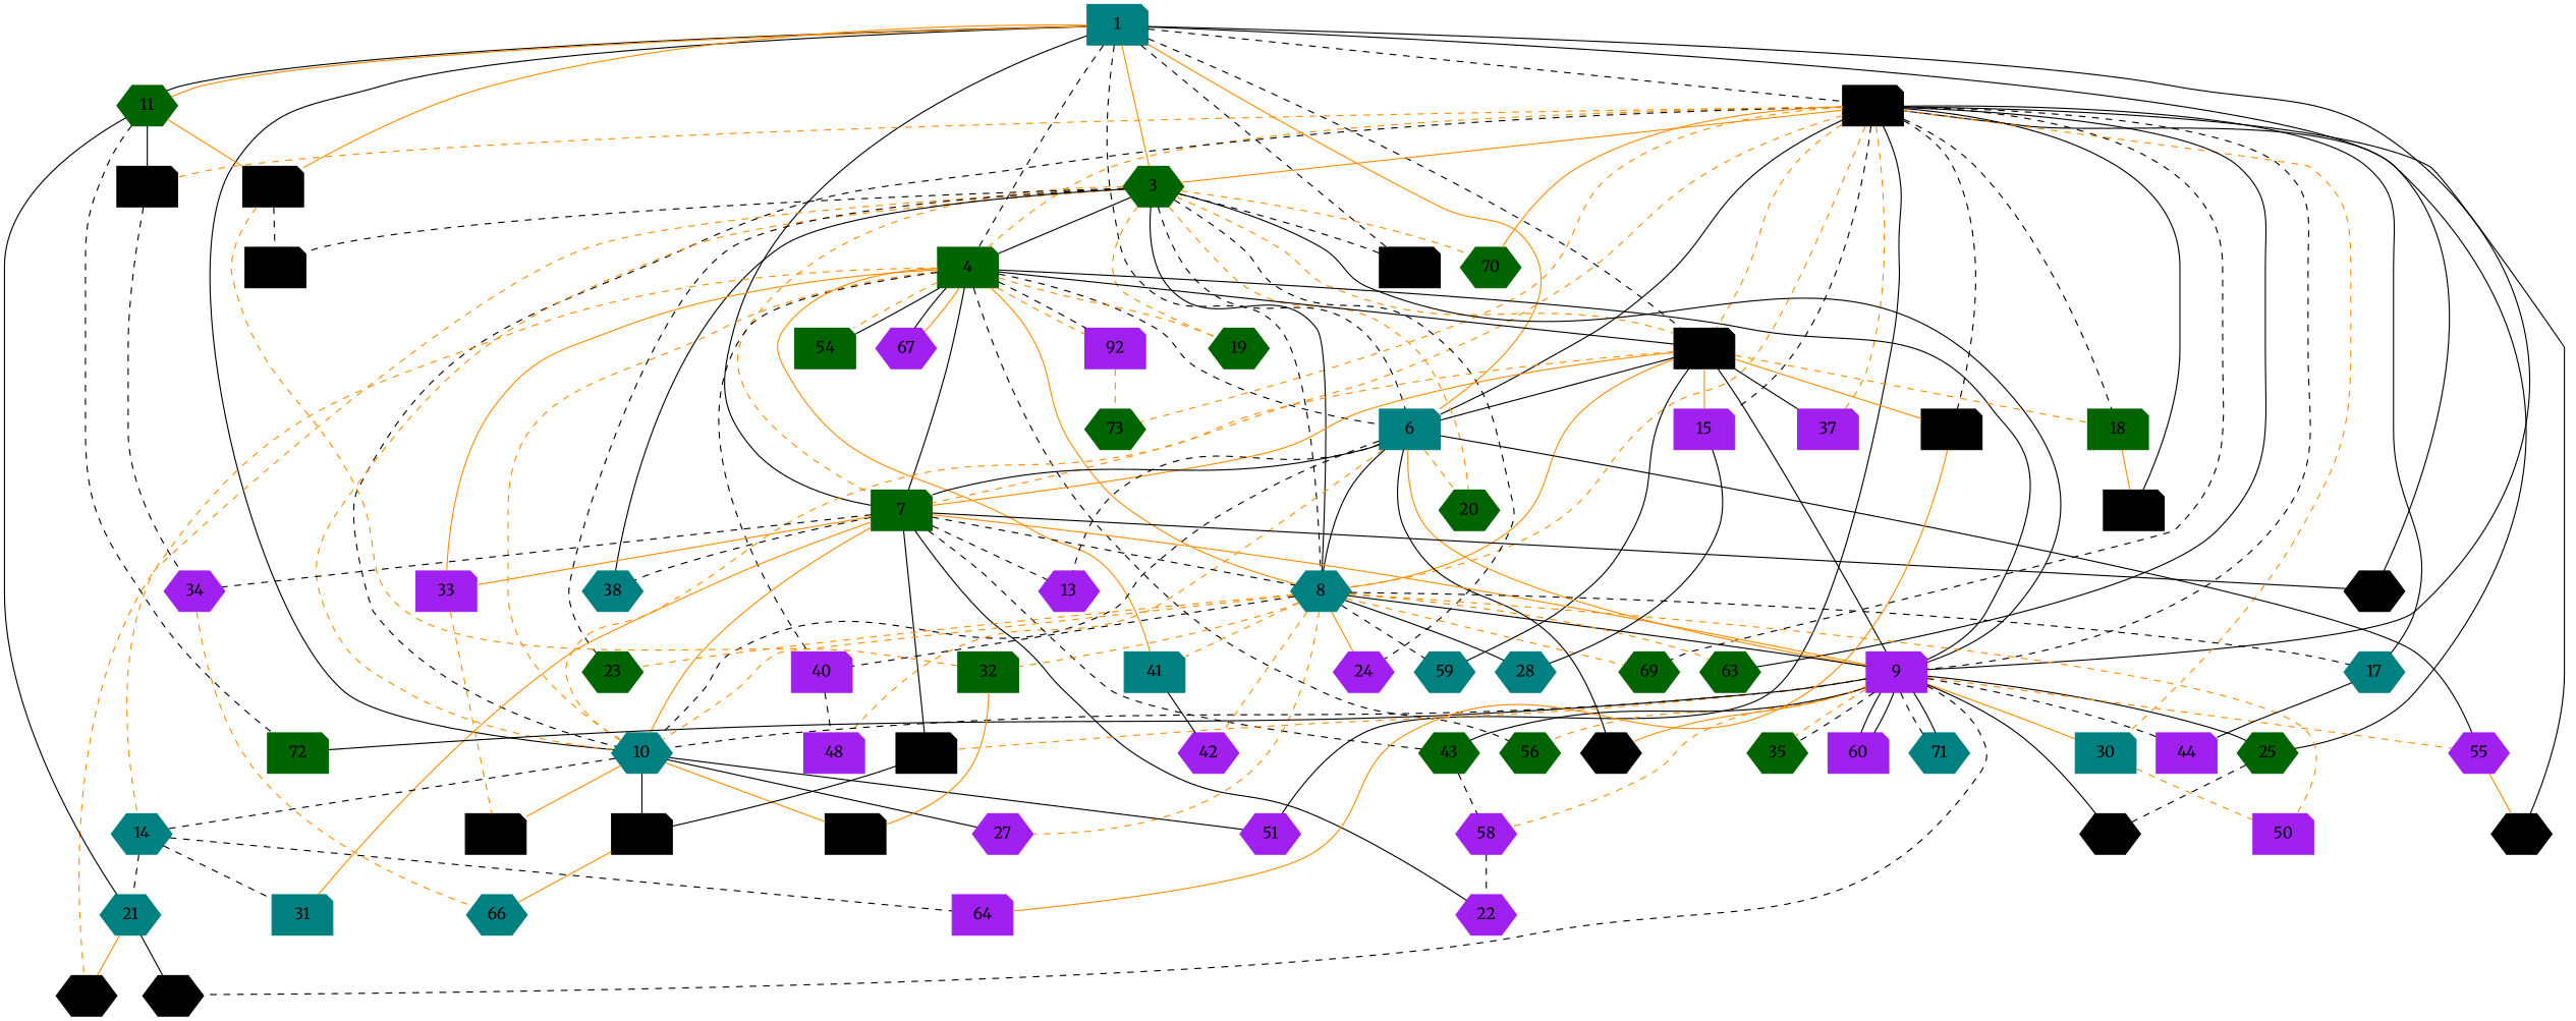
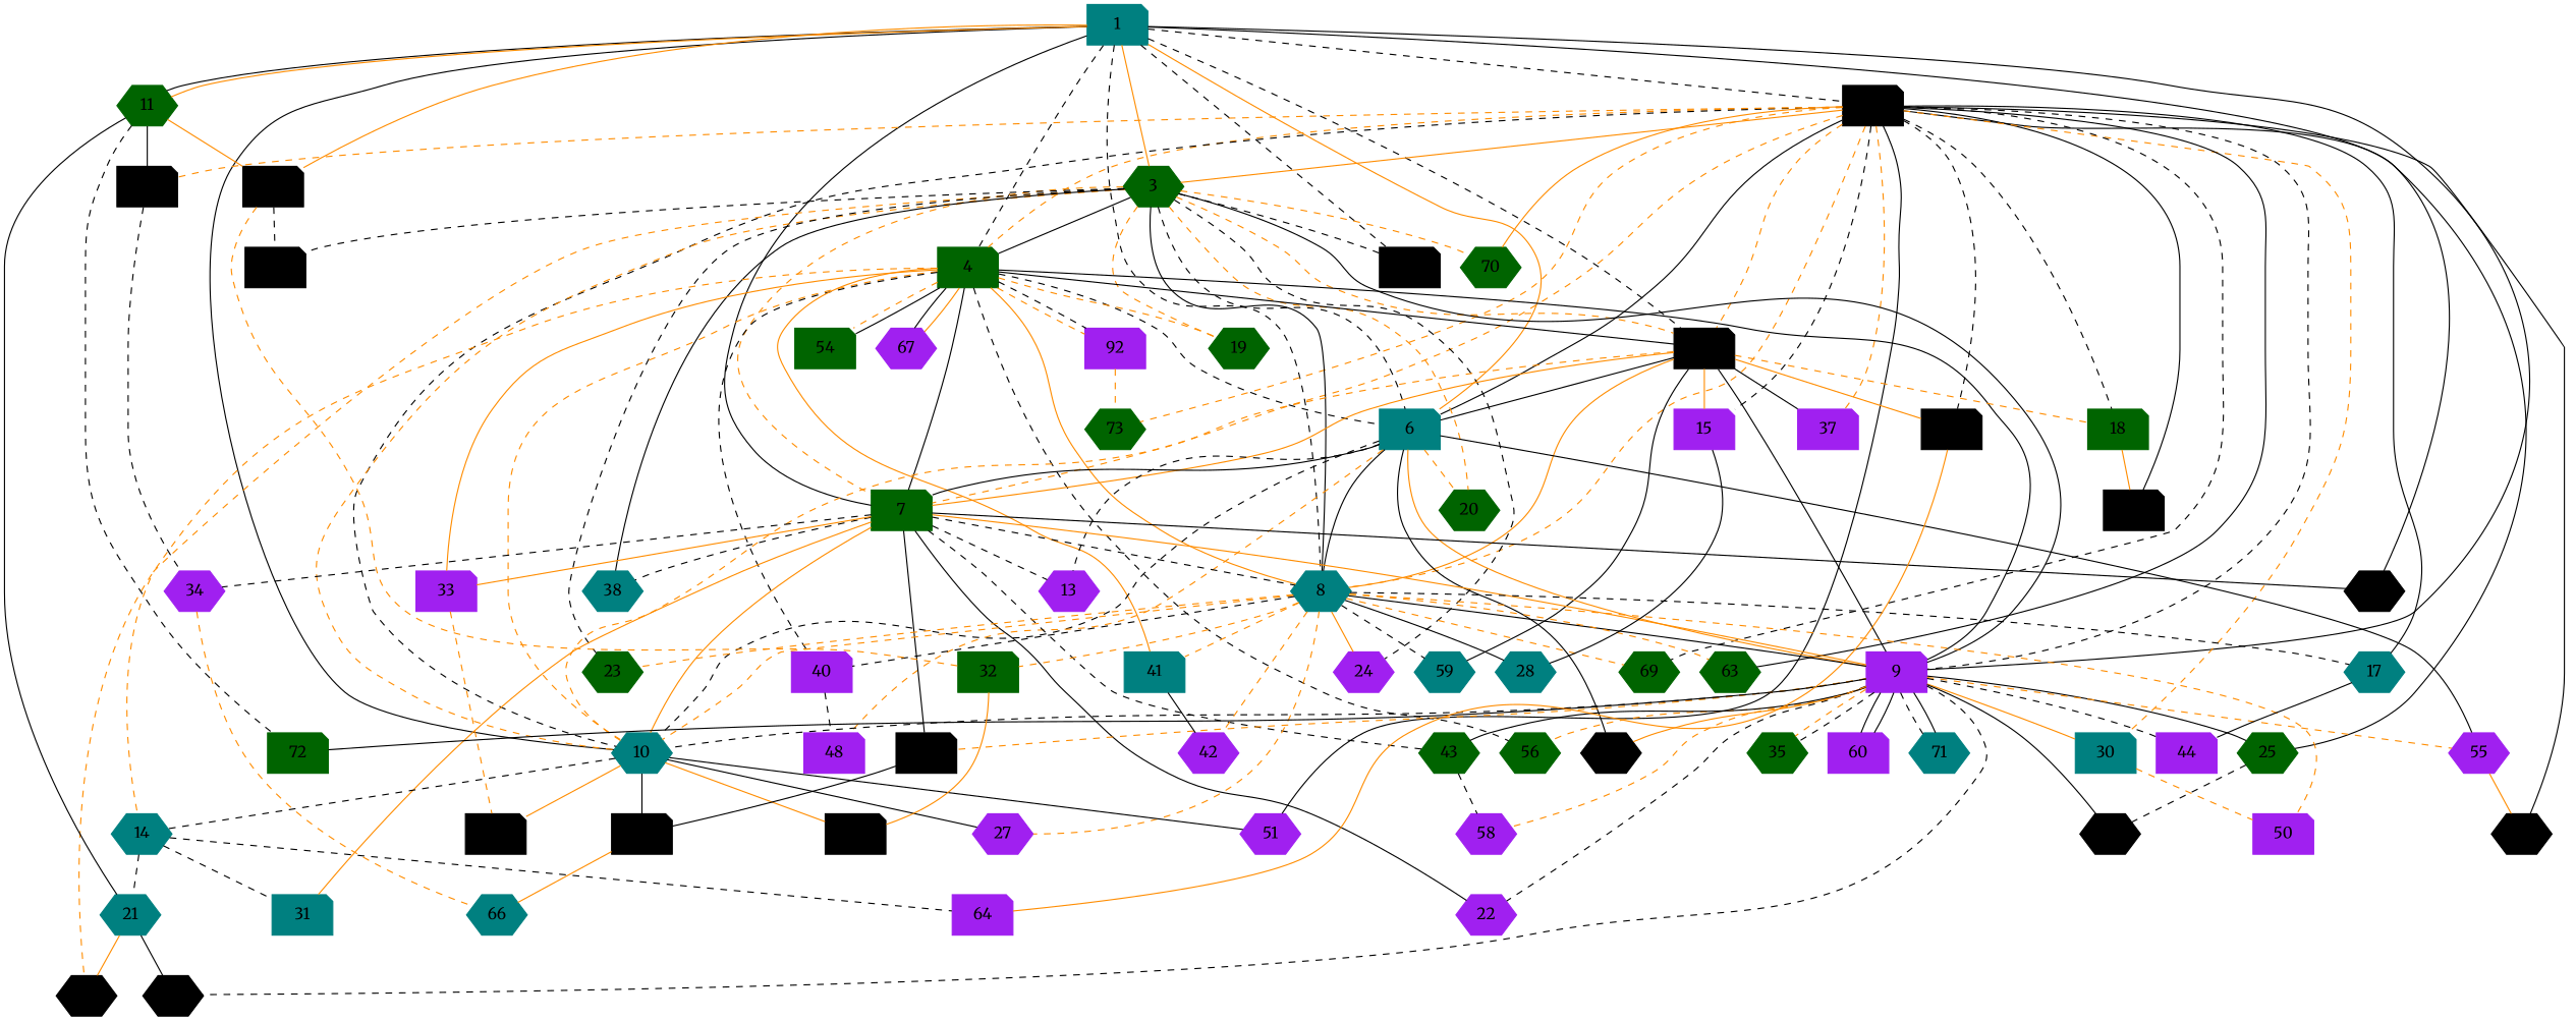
  graph {
    fontname=Merriweather
    node [color=purple fontname=Merriweather shape=hexagon style=filled]
    edge [color=black fontname=Merriweather style=dashed]
    1 [color=teal shape=note]
    2 [color=black shape=note]
    3 [color=darkgreen]
    4 [color=darkgreen shape=note]
    5 [color=black shape=note]
    6 [color=teal shape=note]
    7 [color=darkgreen shape=note]
    8 [color=teal]
    9 [shape=note]
    10 [color=teal]
    11 [color=darkgreen]
    12 [color=black shape=note]
    39 [color=black shape=note]
    47 [color=black]
    15 [shape=note]
    16 [color=black shape=note]
    17 [color=teal]
    18 [color=darkgreen shape=note]
    25 [color=darkgreen]
    26 [color=black shape=note]
    29 [color=black shape=note]
    30 [color=teal shape=note]
    37 [shape=note]
    51
    62 [color=black]
    63 [color=darkgreen]
    69 [color=darkgreen]
    70 [color=darkgreen]
    73 [color=darkgreen]
    14 [color=teal]
    19 [color=darkgreen]
    20 [color=darkgreen]
    23 [color=darkgreen]
    24
    38 [color=teal]
    68 [color=black shape=note]
    33 [shape=note]
    40 [shape=note]
    41 [color=teal shape=note]
    49 [color=black]
    n41 [label=92 shape=note]
    54 [color=darkgreen shape=note]
    56 [color=darkgreen]
    67
    59 [color=teal]
    13
    48 [shape=note]
    53 [color=black]
    55
    22
    31 [color=teal shape=note]
    34
    43 [color=darkgreen]
    57 [color=black shape=note]
    27
    28 [color=teal]
    32 [color=darkgreen shape=note]
    42
    50 [shape=note]
    35 [color=darkgreen]
    36 [color=black]
    44 [shape=note]
    58
    60 [shape=note]
    61 [color=black]
    71 [color=teal]
    72 [color=darkgreen shape=note]
    45 [color=black shape=note]
    46 [color=black shape=note]
    65 [color=black shape=note]
    21 [color=teal]
    64 [shape=note]
    66 [color=teal]
    1 -- 2
    1 -- 3 [color=darkorange style=solid]
    1 -- 4
    1 -- 5
    1 -- 6 [color=darkorange style=solid]
    1 -- 7 [style=solid]
    1 -- 8
    1 -- 9 [style=solid]
    1 -- 10 [style=solid]
    1 -- 11 [style=solid]
    1 -- 11 [color=darkorange style=solid]
    1 -- 12 [color=darkorange style=solid]
    1 -- 39
    1 -- 47 [style=solid]
    2 -- 3 [color=darkorange style=solid]
    2 -- 4 [color=darkorange]
    2 -- 5 [color=darkorange]
    2 -- 6 [style=solid]
    2 -- 7 [color=darkorange]
    2 -- 8 [color=darkorange]
    2 -- 9
    2 -- 10
    2 -- 15
    2 -- 16
    2 -- 17 [style=solid]
    2 -- 18
    2 -- 25 [style=solid]
    2 -- 26 [style=solid]
    2 -- 29 [color=darkorange]
    2 -- 30 [color=darkorange]
    2 -- 37 [color=darkorange]
    2 -- 51 [style=solid]
    2 -- 62 [style=solid]
    2 -- 63 [style=solid]
    2 -- 69
    2 -- 70 [color=darkorange style=solid]
    2 -- 73 [color=darkorange]
    3 -- 4 [style=solid]
    3 -- 5 [color=darkorange]
    3 -- 6
    3 -- 7 [color=darkorange]
    3 -- 8 [style=solid]
    3 -- 9 [style=solid]
    3 -- 10 [color=darkorange]
    3 -- 39
    3 -- 70 [color=darkorange]
    3 -- 14 [color=darkorange]
    3 -- 19 [color=darkorange]
    3 -- 20 [color=darkorange]
    3 -- 23
    3 -- 24
    3 -- 38 [style=solid]
    3 -- 68
    4 -- 5 [style=solid]
    4 -- 6
    4 -- 7 [style=solid]
    4 -- 8 [color=darkorange style=solid]
    4 -- 9 [style=solid]
    4 -- 10 [color=darkorange]
    4 -- 19 [color=darkorange]
    4 -- 33 [color=darkorange style=solid]
    4 -- 40
    4 -- 41 [color=darkorange style=solid]
    4 -- 49 [color=darkorange]
    4 -- n41 [color=darkorange]
    4 -- n41
    4 -- 54 [color=darkorange]
    4 -- 54 [style=solid]
    4 -- 56
    4 -- 67 [style=solid]
    4 -- 67 [color=darkorange style=solid]
    5 -- 6 [style=solid]
    5 -- 7 [color=darkorange style=solid]
    5 -- 8 [color=darkorange style=solid]
    5 -- 9 [style=solid]
    5 -- 10 [color=darkorange]
    5 -- 15 [color=darkorange style=solid]
    5 -- 16 [color=darkorange style=solid]
    5 -- 18 [color=darkorange]
    5 -- 37 [style=solid]
    5 -- 59 [style=solid]
    6 -- 7 [style=solid]
    6 -- 8 [style=solid]
    6 -- 9 [color=darkorange style=solid]
    6 -- 10
    6 -- 20 [color=darkorange]
    6 -- 13
    6 -- 48 [color=darkorange]
    6 -- 53 [style=solid]
    6 -- 55 [style=solid]
    7 -- 8
    7 -- 9 [color=darkorange style=solid]
    7 -- 10 [color=darkorange style=solid]
    7 -- 47 [style=solid]
    7 -- 38
    7 -- 33 [color=darkorange style=solid]
    7 -- 13
    7 -- 22 [style=solid]
    7 -- 31 [color=darkorange style=solid]
    7 -- 34
    7 -- 43
    7 -- 57 [style=solid]
    8 -- 9 [style=solid]
    8 -- 10 [color=darkorange]
    8 -- 17
    8 -- 63 [color=darkorange]
    8 -- 69 [color=darkorange]
    8 -- 23 [color=darkorange]
    8 -- 24 [color=darkorange style=solid]
    8 -- 40
    8 -- 41 [color=darkorange]
    8 -- 59
    8 -- 27 [color=darkorange]
    8 -- 28 [style=solid]
    8 -- 32 [color=darkorange]
    8 -- 42 [color=darkorange]
    8 -- 50 [color=darkorange]
    9 -- 10
    9 -- 25 [style=solid]
    9 -- 30 [color=darkorange style=solid]
    9 -- 56 [color=darkorange]
    9 -- 53 [color=darkorange style=solid]
    9 -- 55 [color=darkorange]
-   58 -- 22
+   9 -- 22
    9 -- 43 [style=solid]
    9 -- 57 [color=darkorange]
    9 -- 35 [color=darkorange]
    9 -- 35
    9 -- 36
    9 -- 44
    9 -- 58 [color=darkorange]
    9 -- 60 [style=solid]
    9 -- 60 [style=solid]
    9 -- 61 [style=solid]
    9 -- 71
    9 -- 71 [style=solid]
    9 -- 72 [style=solid]
    10 -- 51 [style=solid]
    10 -- 14
    10 -- 27 [style=solid]
    10 -- 45 [color=darkorange style=solid]
    10 -- 46 [color=darkorange style=solid]
    10 -- 65 [style=solid]
    11 -- 12 [color=darkorange style=solid]
    11 -- 29 [style=solid]
    11 -- 72
    11 -- 21 [style=solid]
    12 -- 68
    12 -- 32 [color=darkorange]
    15 -- 28 [style=solid]
    16 -- 64 [color=darkorange style=solid]
    17 -- 44 [style=solid]
    18 -- 26 [color=darkorange style=solid]
    25 -- 61
    29 -- 34
    30 -- 50 [color=darkorange]
    14 -- 31
    14 -- 21
    14 -- 64
    33 -- 45 [color=darkorange]
    40 -- 48
    41 -- 42 [style=solid]
    n41 -- 73 [color=darkorange]
    55 -- 62 [color=darkorange style=solid]
    34 -- 66 [color=darkorange]
    43 -- 58
    57 -- 65 [style=solid]
    32 -- 46 [color=darkorange style=solid]
    65 -- 66 [color=darkorange style=solid]
    21 -- 49 [color=darkorange style=solid]
    21 -- 36 [style=solid]
  }
